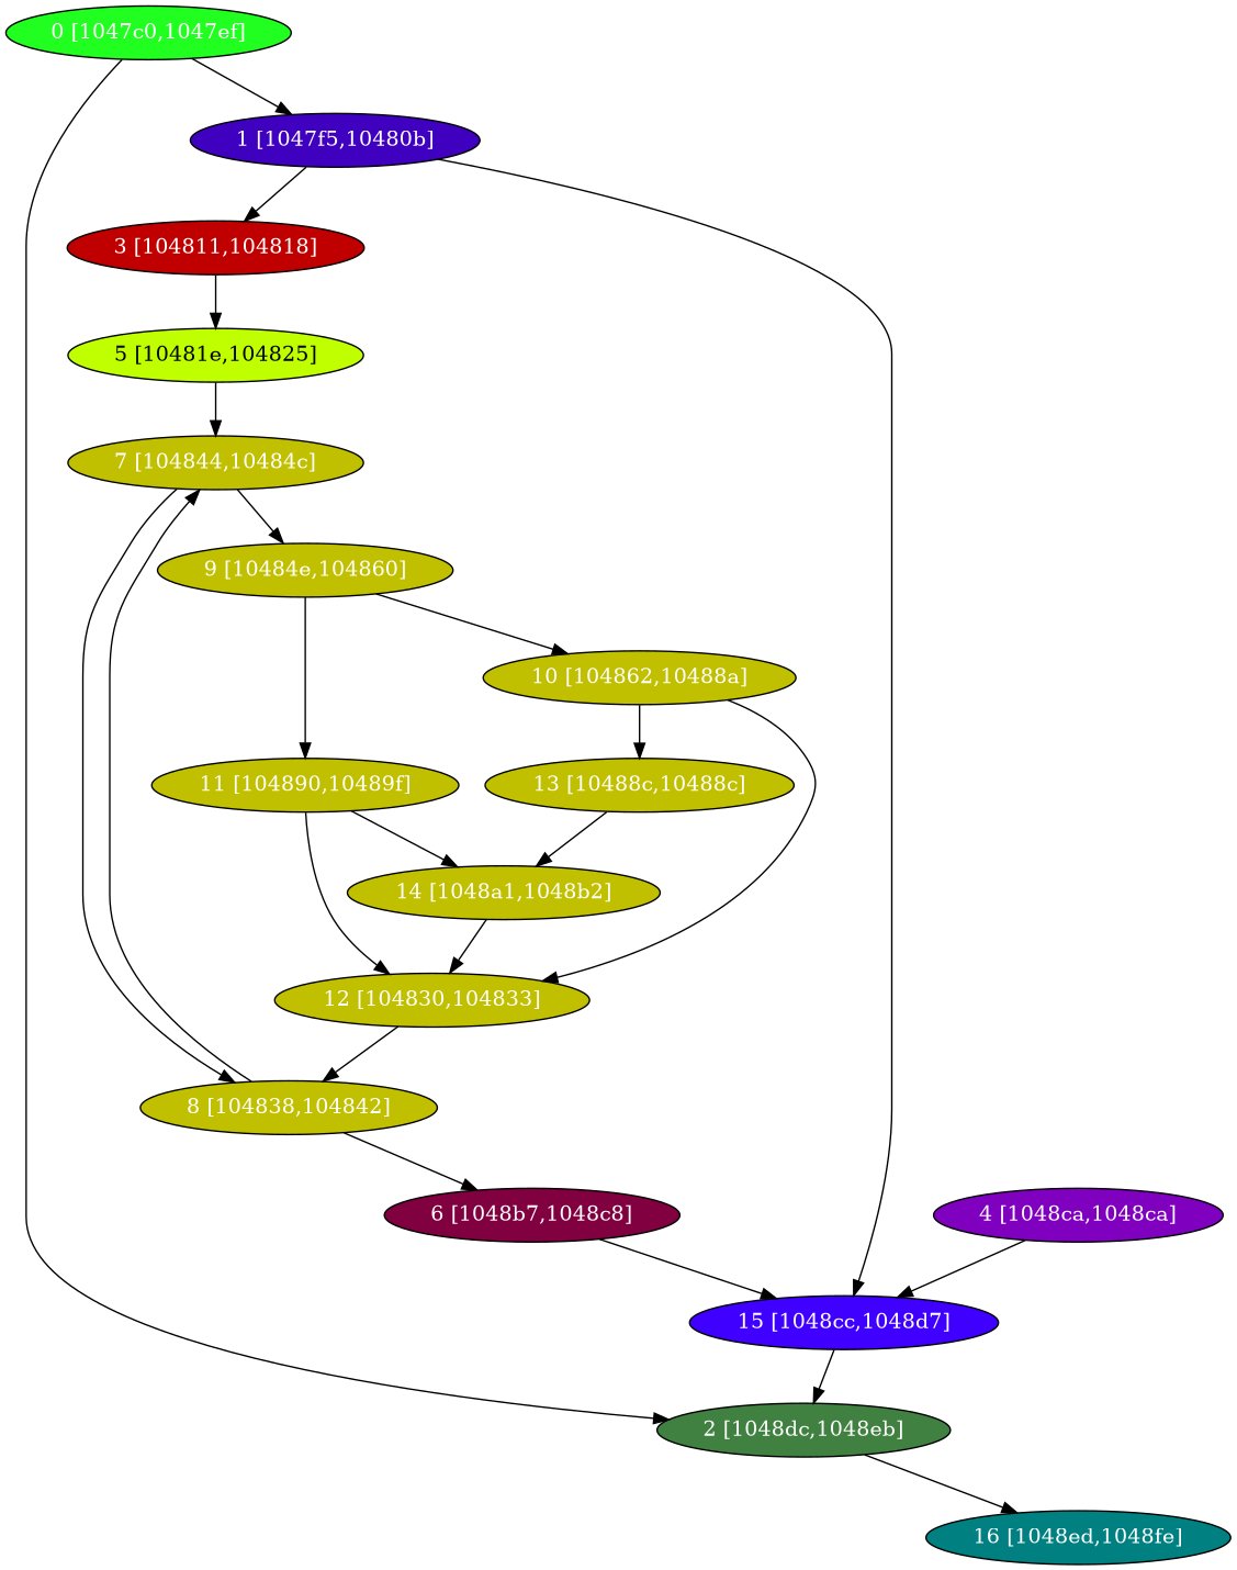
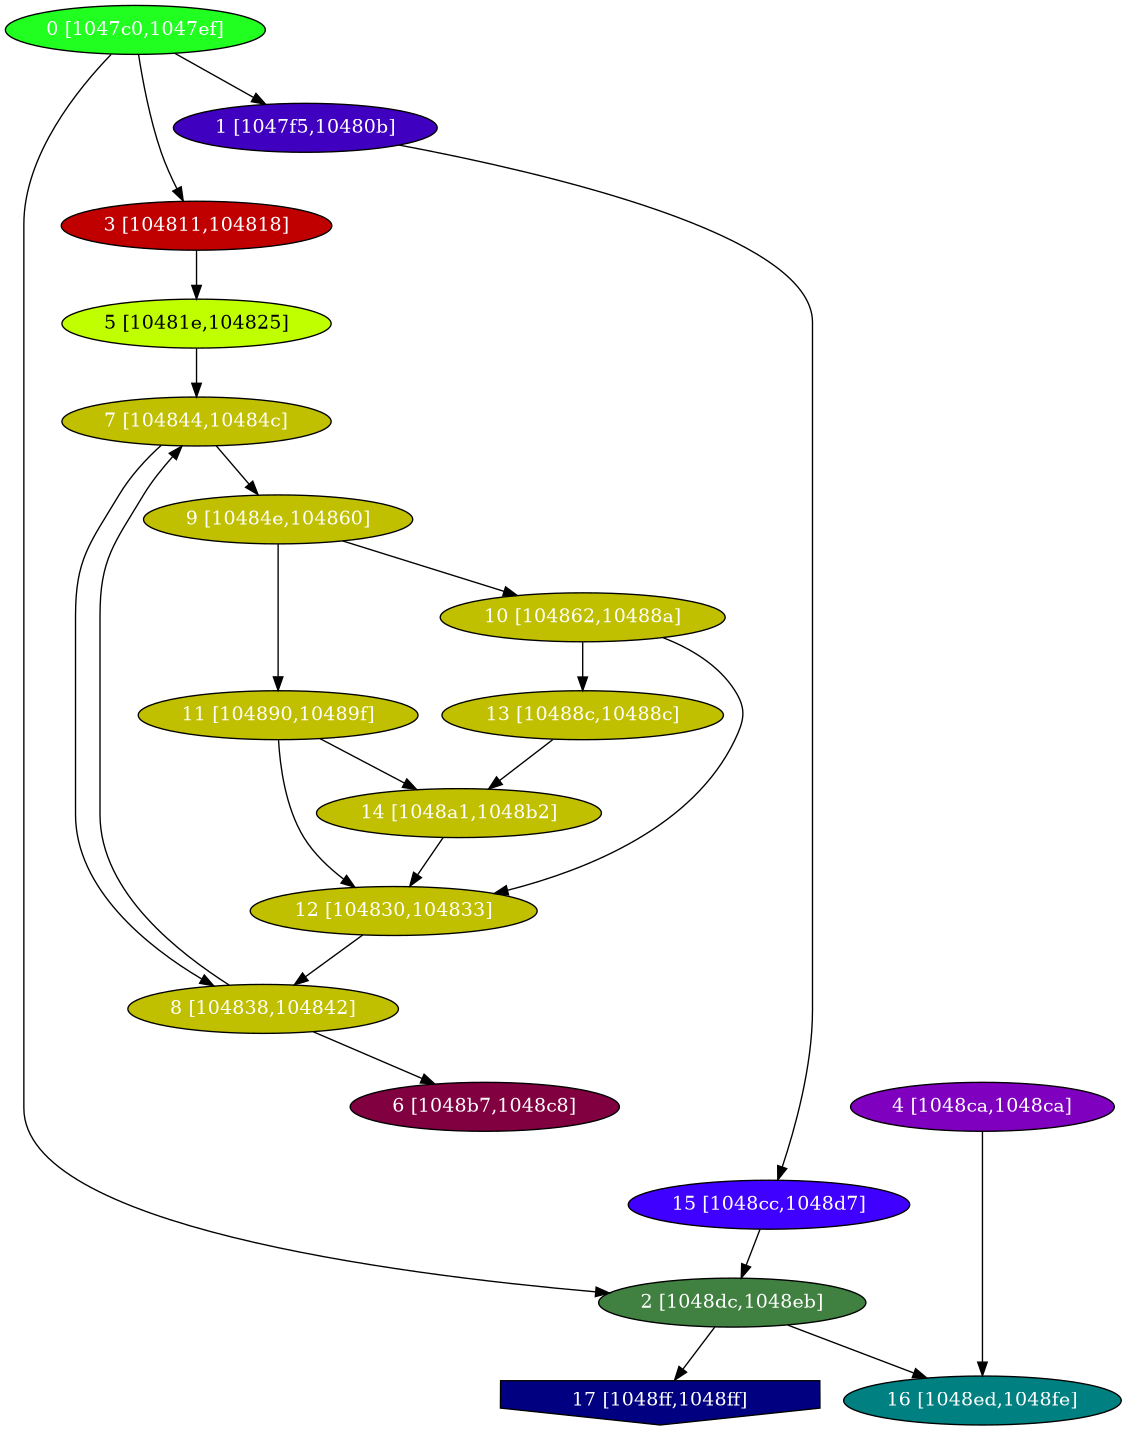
  digraph {
    node [fillcolor="#C0C000" fontcolor="#ffffff" shape=oval style=filled]
    n1 [fillcolor="#20FF20" label="0 [1047c0,1047ef]"]
    n2 [fillcolor="#4000C0" label="1 [1047f5,10480b]"]
    n3 [fillcolor="#408040" label="2 [1048dc,1048eb]"]
    n4 [fillcolor="#C00000" label="3 [104811,104818]"]
    n5 [fillcolor="#4000FF" label="15 [1048cc,1048d7]"]
    n6 [fillcolor="#008080" label="16 [1048ed,1048fe]"]
+   n7 [fillcolor="#000080" label="17 [1048ff,1048ff]" shape=invhouse]
    n8 [fillcolor="#C0FF00" fontcolor="#000000" label="5 [10481e,104825]"]
    n9 [fillcolor="#8000C0" label="4 [1048ca,1048ca]"]
    n10 [label="7 [104844,10484c]"]
    n11 [fillcolor="#800040" label="6 [1048b7,1048c8]"]
    n12 [label="8 [104838,104842]"]
    n13 [label="9 [10484e,104860]"]
    n14 [label="10 [104862,10488a]"]
    n15 [label="11 [104890,10489f]"]
    n16 [label="12 [104830,104833]"]
    n17 [label="13 [10488c,10488c]"]
    n18 [label="14 [1048a1,1048b2]"]
    n1 -> n2
    n1 -> n3
-   n2 -> n4
+   n1 -> n4
    n2 -> n5
    n3 -> n6
+   n3 -> n7
    n4 -> n8
    n5 -> n3
    n8 -> n10
-   n9 -> n5
+   n9 -> n6
    n10 -> n12
    n10 -> n13
-   n11 -> n5
    n12 -> n10
    n12 -> n11
    n13 -> n14
    n13 -> n15
    n14 -> n16
    n14 -> n17
    n15 -> n16
    n15 -> n18
    n16 -> n12
    n17 -> n18
    n18 -> n16
  }
